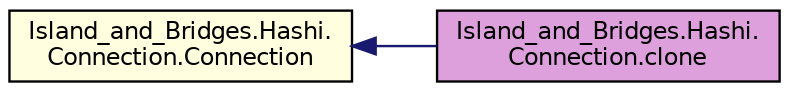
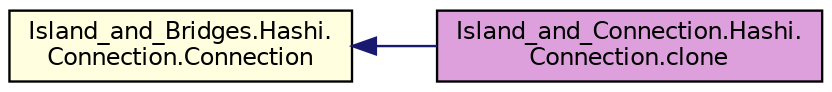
  digraph {
    rankdir=LR
    node [color=black fontname=Helvetica fontsize=10 shape=record style=filled]
    n1 [fillcolor=lightyellow fontcolor=black height=0.2 label="Island_and_Bridges.Hashi.\lConnection.Connection" width=0.4]
-   n2 [fillcolor=plum height=0.2 label="Island_and_Bridges.Hashi.\lConnection.clone" width=0.4]
+   n2 [fillcolor=plum height=0.2 label="Island_and_Connection.Hashi.\lConnection.clone" width=0.4]
    n1 -> n2 [color=midnightblue dir=back fontname=Helvetica fontsize=10 labelfontname=Helvetica labelfontsize=10 style=solid]
  }
